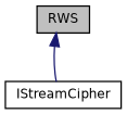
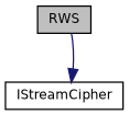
  digraph {
    node [color=black fontname=Helvetica fontsize=10 shape=record style=filled]
    n1 [fillcolor=grey75 fontcolor=black height=0.2 label=RWS width=0.4]
    n2 [fillcolor=white height=0.2 label=IStreamCipher width=0.4]
-   n1 -> n2 [color=midnightblue dir=back fontname=Helvetica fontsize=10 labelfontname=Helvetica labelfontsize=10 style=solid]
+   n2 -> n1 [color=midnightblue dir=back fontname=Helvetica fontsize=10 labelfontname=Helvetica labelfontsize=10 style=solid]
  }
